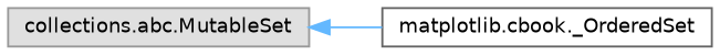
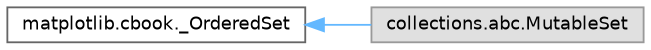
  digraph {
    rankdir=LR
    node [fontname=Helvetica fontsize=10 shape=box style=filled]
    n1 [color=grey60 fillcolor="#E0E0E0" height=0.2 label="collections.abc.MutableSet" width=0.4]
    n2 [color=grey40 fillcolor=white height=0.2 label="matplotlib.cbook._OrderedSet" width=0.4]
-   n1 -> n2 [color=steelblue1 dir=back fontname=Helvetica fontsize=10 labelfontname=Helvetica labelfontsize=10 style=solid]
+   n2 -> n1 [color=steelblue1 dir=back fontname=Helvetica fontsize=10 labelfontname=Helvetica labelfontsize=10 style=solid]
  }
